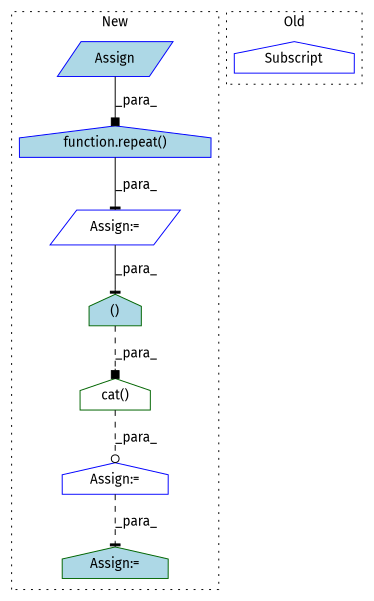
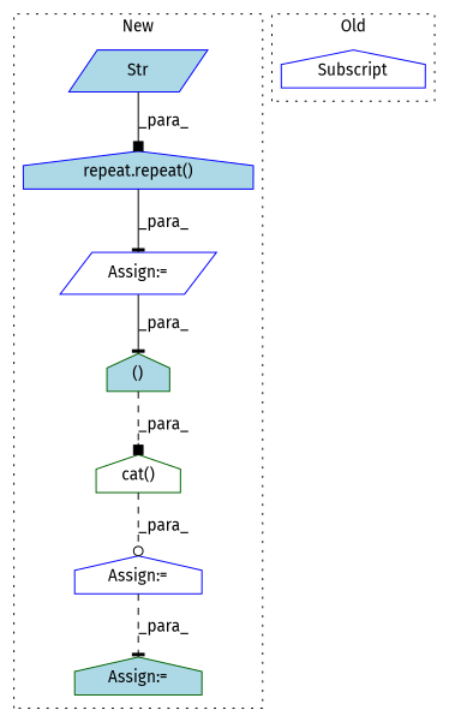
  digraph {
    fontname="Fira Sans"
    node [a=68 color=blue fillcolor=lightblue fontname="Fira Sans" l=3 shape=house style=filled]
    edge [arrowhead=tee fontname="Fira Sans" style=solid]
-   n1 [a=75 l="7,12" label="function.repeat()" s="7594,7629"]
-   n2 [a=66 l=12 label=Assign s=7617 shape=parallelogram]
+   n1 [a=75 l="7,12" label="repeat.repeat()" s="7594,7629"]
+   n2 [a=66 l=12 label=Str s=7617 shape=parallelogram]
    n3 [fillcolor=white label="Assign:=" s=7591 shape=parallelogram]
    n4 [color=darkgreen label="Assign:=" s=7796]
    n5 [a=54 color=darkgreen l=18 label="()" s=7683]
    n6 [a=75 color=darkgreen fillcolor=white l="10,10" label="cat()" s="7669,7702"]
    n7 [fillcolor=white label="Assign:=" s=7666]
    n8 [a=63 fillcolor=white l="13,0" label=Subscript s="5395,0"]
    subgraph cluster_1 {
      label=New
      style=dotted
      n1
      n2
      n3
      n4
      n5
      n6
      n7
    }
    subgraph cluster_2 {
      label=Old
      style=dotted
      n8
    }
    n1 -> n3 [label=_para_]
    n2 -> n1 [arrowhead=box label=_para_]
    n3 -> n5 [label=_para_]
    n5 -> n6 [arrowhead=box label=_para_ style=dashed]
    n6 -> n7 [arrowhead=odot label=_para_ style=dashed]
    n7 -> n4 [label=_para_ style=dashed]
  }
